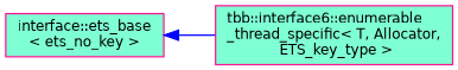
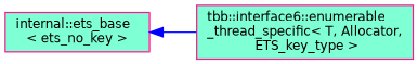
  digraph {
    rankdir=LR
    node [color=deeppink fillcolor=aquamarine fontname=Helvetica fontsize=10 shape=box style=filled]
    n1 [fontcolor=black height=0.2 label="tbb::interface6::enumerable\l_thread_specific\< T, Allocator,\l ETS_key_type \>" width=0.4]
-   n2 [height=0.2 label="interface::ets_base\l\< ets_no_key \>" width=0.4]
+   n2 [height=0.2 label="internal::ets_base\l\< ets_no_key \>" width=0.4]
    n2 -> n1 [color=blue dir=back fontname=Helvetica fontsize=10 labelfontname=Helvetica labelfontsize=10 style=solid]
  }
